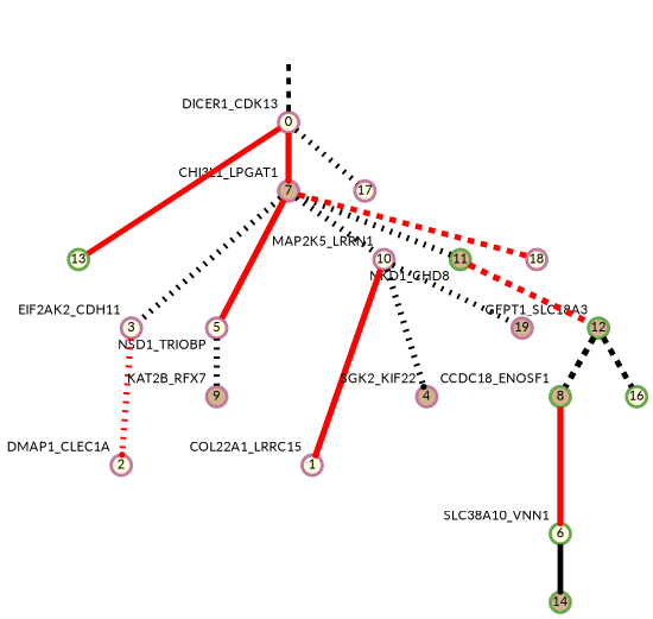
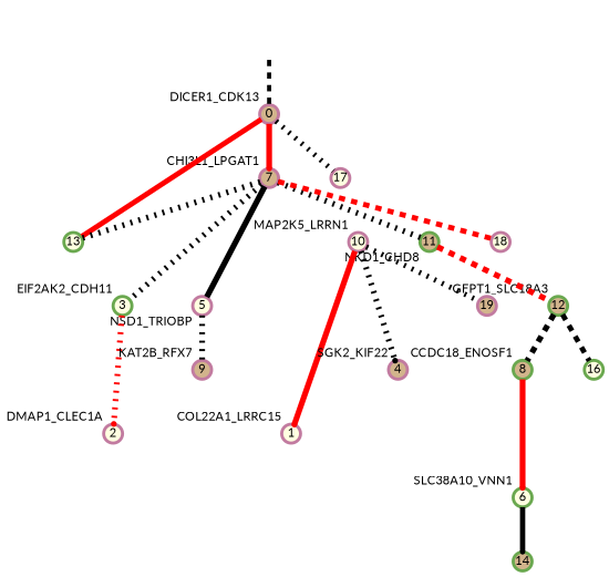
  strict digraph {
    forcelabels=true
    nodesep=0.7
    rankdir=TB
    ranksep=0.6
    splines=false
    node [color="#c27ba0ff" fillcolor=lightyellow fixedsize=true fontname=Lato fontsize="12pt" penwidth=3 shape=circle style=filled]
    edge [arrowhead=box arrowsize=0 color=black minlen=1.2000000476837158 penwidth=5.5 style=dotted]
-   0 [height=0.25 xlabel=DICER1_CDK13]
+   0 [fillcolor=tan height=0.25 xlabel=DICER1_CDK13]
    7 [fillcolor=tan height=0.25 xlabel=CHI3L1_LPGAT1]
    13 [color="#6aa84fff" height=0.25 style="solid,filled"]
    17 [height=0.25 style="solid,filled"]
-   3 [height=0.25 xlabel=EIF2AK2_CDH11]
+   3 [color="#6aa84fff" height=0.25 xlabel=EIF2AK2_CDH11]
    5 [height=0.25 xlabel=NSD1_TRIOBP]
    10 [height=0.25 xlabel=MAP2K5_LRRN1]
    11 [color="#6aa84fff" fillcolor=tan height=0.25 xlabel=NKD1_CHD8]
    18 [height=0.25 style="solid,filled"]
    2 [height=0.25 xlabel=DMAP1_CLEC1A]
    9 [fillcolor=tan height=0.25 xlabel=KAT2B_RFX7]
    1 [height=0.25 xlabel=COL22A1_LRRC15]
    4 [fillcolor=tan height=0.25 xlabel=SGK2_KIF22]
    19 [fillcolor=tan height=0.25 style="solid,filled"]
    12 [color="#6aa84fff" fillcolor=tan height=0.25 xlabel=GFPT1_SLC18A3]
    6 [color="#6aa84fff" height=0.25 xlabel=SLC38A10_VNN1]
    14 [color="#6aa84fff" fillcolor=tan height=0.25 style="solid,filled"]
    8 [color="#6aa84fff" fillcolor=tan height=0.25 xlabel=CCDC18_ENOSF1]
    16 [color="#6aa84fff" height=0.25 style="solid,filled"]
    normal [style=invis xlabel=DICER1_CDK13 color="" fillcolor="" fixedsize="" fontname="" fontsize="" shape=""]
    0 -> 7 [arrowhead=dot color=red minlen=1.8799999952316284 style=solid]
    0 -> 13 [color=red penwidth=5 style=solid]
    0 -> 17 [penwidth=5]
    7 -> 3 [minlen=2.440000057220459]
-   7 -> 5 [arrowhead=tee color=red minlen=2.119999885559082 style=solid]
-   7 -> 10 [arrowhead=tee minlen=1.7200000286102295]
+   7 -> 5 [arrowhead=tee minlen=2.119999885559082 style=solid]
+   7 -> 13 [arrowhead=tee minlen=1.7200000286102295]
    7 -> 11 [arrowhead=tee minlen=1.559999942779541]
    7 -> 18 [color=red penwidth=5 style=dashed]
    3 -> 2 [arrowhead=dot color=red minlen=2.5999999046325684]
    5 -> 9 [arrowhead=tee minlen=1.7200000286102295]
    10 -> 1 [arrowhead=dot color=red minlen=3.0 style=solid]
    10 -> 4 [arrowhead=dot minlen=2.2800002098083496]
    10 -> 19 [penwidth=5]
    11 -> 12 [color=red minlen=1.399999976158142 style=dashed]
    12 -> 8 [minlen=1.7999999523162842 style=dashed]
    12 -> 16 [arrowhead=tee penwidth=5 style=dashed]
    6 -> 14 [arrowhead=dot penwidth=5 style=solid]
    8 -> 6 [arrowhead=dot color=red minlen=2.119999885559082 style=solid]
    normal -> 0 [arrowhead=tee penwidth=4 style=dashed minlen=""]
  }
